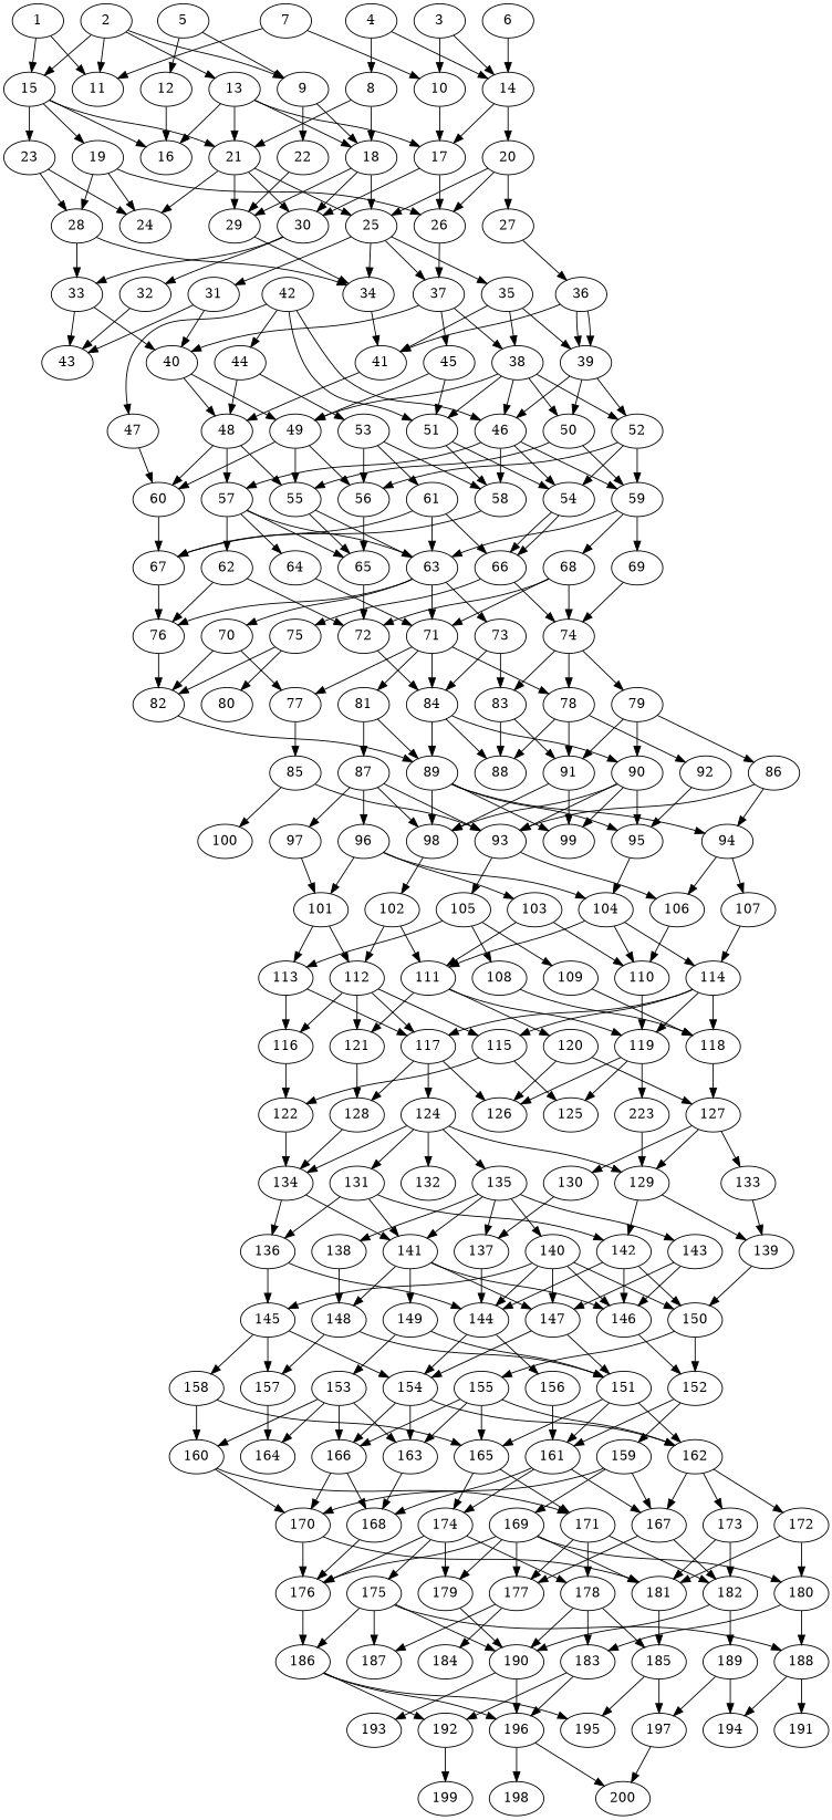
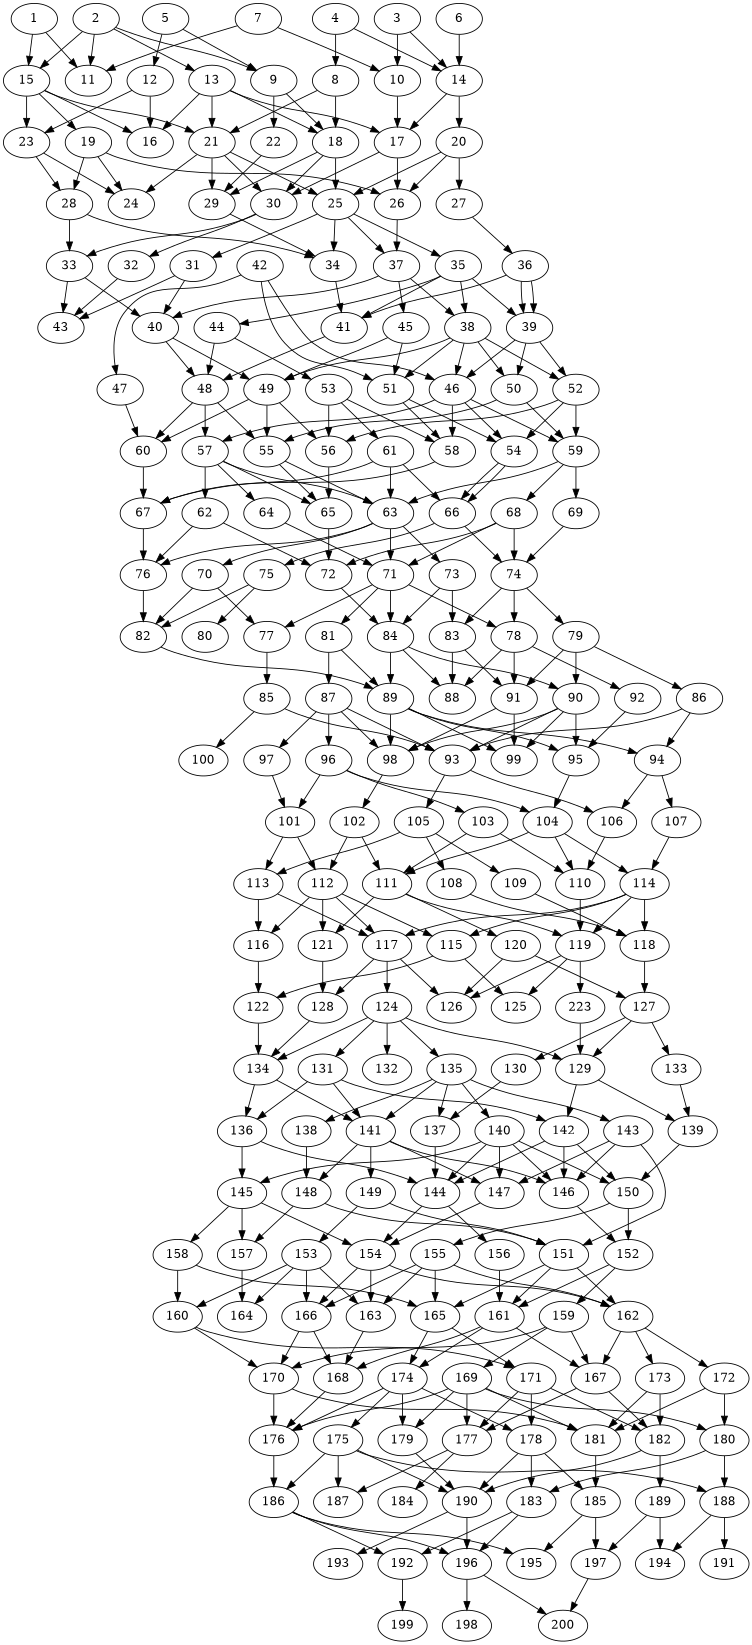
  digraph {
    node [alpha=0.05]
    1 [alpha=0.10]
    11 [alpha=0.15]
    15 [alpha=0.12]
    21 [alpha=0.01]
    16 [alpha=0.11]
    23 [alpha=0.11]
    19 [alpha=0.02]
    30 [alpha=0.10]
    25 [alpha=0.15]
    29 [alpha=0.16]
    24 [alpha=0.19]
    28 [alpha=0.03]
    26 [alpha=0.14]
    2 [alpha=0.19]
    9 [alpha=0.15]
    13 [alpha=0.08]
    18 [alpha=0.16]
    22 [alpha=0.08]
    17 [alpha=0.16]
    3 [alpha=0.14]
    10 [alpha=0.13]
    14 [alpha=0.04]
    20 [alpha=0.20]
    27 [alpha=0.13]
    4 [alpha=0.17]
    8
    5 [alpha=0.14]
    12 [alpha=0.06]
    6 [alpha=0.09]
    7 [alpha=0.19]
    33 [alpha=0.19]
    32 [alpha=0.09]
    37 [alpha=0.00]
    31 [alpha=0.14]
    34 [alpha=0.11]
    35 [alpha=0.19]
    36
    40 [alpha=0.07]
    38 [alpha=0.07]
    45 [alpha=0.10]
    43 [alpha=0.01]
    41 [alpha=0.12]
    39 [alpha=0.11]
    44 [alpha=0.19]
    49 [alpha=0.14]
    48 [alpha=0.13]
    42 [alpha=0.13]
    46 [alpha=0.03]
    51 [alpha=0.19]
    47 [alpha=0.18]
    50 [alpha=0.20]
    52 [alpha=0.09]
    53 [alpha=0.07]
    60 [alpha=0.16]
    55 [alpha=0.04]
    56 [alpha=0.14]
    57 [alpha=0.16]
    54 [alpha=0.09]
    58 [alpha=0.07]
    59
    61
    66 [alpha=0.06]
    63 [alpha=0.15]
    65 [alpha=0.13]
    62 [alpha=0.19]
    64 [alpha=0.18]
    67 [alpha=0.09]
    68 [alpha=0.07]
    69 [alpha=0.01]
    74 [alpha=0.10]
    75 [alpha=0.12]
    76 [alpha=0.09]
    70 [alpha=0.18]
    71 [alpha=0.20]
    73 [alpha=0.12]
    72 [alpha=0.06]
    78 [alpha=0.02]
    83 [alpha=0.00]
    79 [alpha=0.17]
    82
    80 [alpha=0.07]
    77 [alpha=0.14]
    84 [alpha=0.01]
    81 [alpha=0.15]
    89 [alpha=0.04]
    88 [alpha=0.19]
    90 [alpha=0.10]
    85 [alpha=0.02]
    91 [alpha=0.10]
    92 [alpha=0.09]
    87 [alpha=0.20]
    86 [alpha=0.02]
    93 [alpha=0.07]
    100 [alpha=0.18]
    98 [alpha=0.03]
    99 [alpha=0.17]
    95 [alpha=0.09]
    94 [alpha=0.07]
    96 [alpha=0.13]
    97 [alpha=0.01]
    105 [alpha=0.13]
    106 [alpha=0.03]
    102 [alpha=0.14]
    104 [alpha=0.13]
    107
    101 [alpha=0.06]
    103 [alpha=0.11]
    113 [alpha=0.08]
    108
    109 [alpha=0.13]
    110 [alpha=0.02]
    114 [alpha=0.17]
    111 [alpha=0.01]
    112 [alpha=0.13]
    116 [alpha=0.15]
    117 [alpha=0.13]
    118 [alpha=0.15]
    119 [alpha=0.04]
    115
    121 [alpha=0.07]
    120
    128 [alpha=0.18]
    125 [alpha=0.04]
    122 [alpha=0.18]
    126 [alpha=0.08]
    124 [alpha=0.02]
    n127 [alpha=0.08 label=223]
    127 [alpha=0.04]
    129 [alpha=0.20]
    130 [alpha=0.20]
    133
    134 [alpha=0.10]
    131
    132 [alpha=0.10]
    135 [alpha=0.08]
    136 [alpha=0.09]
    141 [alpha=0.18]
    139 [alpha=0.01]
    142 [alpha=0.02]
    143 [alpha=0.12]
    137 [alpha=0.13]
    138 [alpha=0.13]
    140 [alpha=0.10]
    144 [alpha=0.12]
    145 [alpha=0.04]
    146
    147 [alpha=0.07]
    148 [alpha=0.06]
    149 [alpha=0.18]
    150 [alpha=0.18]
    152 [alpha=0.10]
    155 [alpha=0.06]
    154 [alpha=0.10]
    151 [alpha=0.19]
    156 [alpha=0.08]
    157 [alpha=0.09]
    158 [alpha=0.02]
    153 [alpha=0.18]
    162 [alpha=0.04]
    163
    166 [alpha=0.02]
    161 [alpha=0.00]
    164 [alpha=0.07]
    165
    160 [alpha=0.08]
    159 [alpha=0.01]
    167
    172 [alpha=0.12]
    173 [alpha=0.09]
    168 [alpha=0.07]
    170 [alpha=0.07]
    174 [alpha=0.07]
    171
    169 [alpha=0.20]
    177 [alpha=0.12]
    182 [alpha=0.02]
    176 [alpha=0.11]
    179 [alpha=0.03]
    178
    175 [alpha=0.09]
    180 [alpha=0.18]
    181 [alpha=0.17]
    187 [alpha=0.02]
    184 [alpha=0.06]
    190 [alpha=0.16]
    189 [alpha=0.04]
    186
    188 [alpha=0.15]
    183 [alpha=0.01]
    185 [alpha=0.11]
    196 [alpha=0.12]
    193 [alpha=0.07]
    194 [alpha=0.06]
    197 [alpha=0.20]
    192 [alpha=0.14]
    195 [alpha=0.15]
    191 [alpha=0.16]
    199 [alpha=0.04]
    198 [alpha=0.13]
    200 [alpha=0.10]
    1 -> 11
    1 -> 15
    15 -> 21
    15 -> 16
    15 -> 23
    15 -> 19
    21 -> 30
    21 -> 25
    21 -> 29
    21 -> 24
    23 -> 24
    23 -> 28
    19 -> 24
    19 -> 28
    19 -> 26
    30 -> 33
    30 -> 32
    25 -> 37
    25 -> 31
    25 -> 34
    25 -> 35
    29 -> 34
    28 -> 33
    28 -> 34
    26 -> 37
    2 -> 11
    2 -> 15
    2 -> 9
    2 -> 13
    9 -> 18
    9 -> 22
    13 -> 21
    13 -> 16
    13 -> 18
    13 -> 17
    18 -> 30
    18 -> 25
    18 -> 29
    22 -> 29
    17 -> 30
    17 -> 26
    3 -> 10
    3 -> 14
    10 -> 17
    14 -> 17
    14 -> 20
    20 -> 25
    20 -> 26
    20 -> 27
    27 -> 36
    4 -> 14
    4 -> 8
    8 -> 21
    8 -> 18
    5 -> 9
    5 -> 12
    12 -> 16
+   12 -> 23
    6 -> 14
    7 -> 11
    7 -> 10
    33 -> 40
    33 -> 43
    32 -> 43
    37 -> 40
    37 -> 38
    37 -> 45
    31 -> 40
    31 -> 43
    34 -> 41
    35 -> 38
    35 -> 41
    35 -> 39
-   42 -> 44
+   35 -> 44
    36 -> 41
    36 -> 39
    36 -> 39
    40 -> 49
    40 -> 48
    38 -> 49
    38 -> 46
    38 -> 51
    38 -> 50
    38 -> 52
    45 -> 49
    45 -> 51
    41 -> 48
    39 -> 46
    39 -> 50
    39 -> 52
    44 -> 48
    44 -> 53
    49 -> 60
    49 -> 55
    49 -> 56
    48 -> 60
    48 -> 55
    48 -> 57
    42 -> 46
    42 -> 51
    42 -> 47
    46 -> 57
    46 -> 54
    46 -> 58
    46 -> 59
    51 -> 54
    51 -> 58
    47 -> 60
    50 -> 55
    50 -> 59
    52 -> 56
    52 -> 54
    52 -> 59
    53 -> 56
    53 -> 58
    53 -> 61
    60 -> 67
    55 -> 63
    55 -> 65
    56 -> 65
    57 -> 63
    57 -> 65
    57 -> 62
    57 -> 64
    54 -> 66
    54 -> 66
    58 -> 67
    59 -> 63
    59 -> 68
    59 -> 69
    61 -> 66
    61 -> 63
    61 -> 67
    66 -> 74
    66 -> 75
    63 -> 76
    63 -> 70
    63 -> 71
    63 -> 73
    65 -> 72
    62 -> 76
    62 -> 72
    64 -> 71
    67 -> 76
    68 -> 74
    68 -> 71
    68 -> 72
    69 -> 74
    74 -> 78
    74 -> 83
    74 -> 79
    75 -> 82
    75 -> 80
    76 -> 82
    70 -> 82
    70 -> 77
    71 -> 78
    71 -> 77
    71 -> 84
    71 -> 81
    73 -> 83
    73 -> 84
    72 -> 84
    78 -> 88
    78 -> 91
    78 -> 92
    83 -> 88
    83 -> 91
    79 -> 90
    79 -> 91
    79 -> 86
    82 -> 89
    77 -> 85
    84 -> 89
    84 -> 88
    84 -> 90
    81 -> 89
    81 -> 87
    89 -> 98
    89 -> 99
    89 -> 95
    89 -> 94
    90 -> 93
    90 -> 98
    90 -> 99
    90 -> 95
    85 -> 93
    85 -> 100
    91 -> 98
    91 -> 99
    92 -> 95
    87 -> 93
    87 -> 98
    87 -> 96
    87 -> 97
    86 -> 93
    86 -> 94
    93 -> 105
    93 -> 106
    98 -> 102
    95 -> 104
    94 -> 106
    94 -> 107
    96 -> 104
    96 -> 101
    96 -> 103
    97 -> 101
    105 -> 113
    105 -> 108
    105 -> 109
    106 -> 110
    102 -> 111
    102 -> 112
    104 -> 110
    104 -> 114
    104 -> 111
    107 -> 114
    101 -> 113
    101 -> 112
    103 -> 110
    103 -> 111
    113 -> 116
    113 -> 117
    108 -> 118
    109 -> 118
    110 -> 119
    114 -> 117
    114 -> 118
    114 -> 119
    114 -> 115
    111 -> 119
    111 -> 121
    111 -> 120
    112 -> 116
    112 -> 117
    112 -> 115
    112 -> 121
    116 -> 122
    117 -> 128
    117 -> 126
    117 -> 124
    118 -> 127
    119 -> 125
    119 -> 126
    119 -> n127
    115 -> 125
    115 -> 122
    121 -> 128
    120 -> 126
    120 -> 127
    128 -> 134
    122 -> 134
    124 -> 129
    124 -> 134
    124 -> 131
    124 -> 132
    124 -> 135
    n127 -> 129
    127 -> 129
    127 -> 130
    127 -> 133
    129 -> 139
    129 -> 142
    130 -> 137
    133 -> 139
    134 -> 136
    134 -> 141
    131 -> 136
    131 -> 141
    131 -> 142
    135 -> 141
    135 -> 143
    135 -> 137
    135 -> 138
    135 -> 140
    136 -> 144
    136 -> 145
    141 -> 146
    141 -> 147
    141 -> 148
    141 -> 149
    139 -> 150
    142 -> 144
    142 -> 146
    142 -> 150
    143 -> 146
    143 -> 147
    137 -> 144
    138 -> 148
    140 -> 144
    140 -> 145
    140 -> 146
    140 -> 147
    140 -> 150
    144 -> 154
    144 -> 156
    145 -> 154
    145 -> 157
    145 -> 158
    146 -> 152
    147 -> 154
-   147 -> 151
+   143 -> 151
    148 -> 151
    148 -> 157
    149 -> 151
    149 -> 153
    150 -> 152
    150 -> 155
    152 -> 161
    152 -> 159
    155 -> 162
    155 -> 163
    155 -> 166
    155 -> 165
    154 -> 162
    154 -> 163
    154 -> 166
    151 -> 162
    151 -> 161
    151 -> 165
    156 -> 161
    157 -> 164
    158 -> 165
    158 -> 160
    153 -> 163
    153 -> 166
    153 -> 164
    153 -> 160
    162 -> 167
    162 -> 172
    162 -> 173
    163 -> 168
    166 -> 168
    166 -> 170
    161 -> 167
    161 -> 168
    161 -> 174
    165 -> 174
    165 -> 171
    160 -> 170
    160 -> 171
    159 -> 167
    159 -> 170
    159 -> 169
    167 -> 177
    167 -> 182
    172 -> 180
    172 -> 181
    173 -> 182
    173 -> 181
    168 -> 176
    170 -> 176
    170 -> 181
    174 -> 176
    174 -> 179
    174 -> 178
    174 -> 175
    171 -> 177
    171 -> 182
    171 -> 178
    169 -> 177
    169 -> 176
    169 -> 179
    169 -> 180
    169 -> 181
    177 -> 187
    177 -> 184
    182 -> 190
    182 -> 189
    176 -> 186
    179 -> 190
    178 -> 190
    178 -> 183
    178 -> 185
    175 -> 187
    175 -> 190
    175 -> 186
    175 -> 188
    180 -> 188
    180 -> 183
    181 -> 185
    190 -> 196
    190 -> 193
    189 -> 194
    189 -> 197
    186 -> 196
    186 -> 192
    186 -> 195
    188 -> 194
    188 -> 191
    183 -> 196
    183 -> 192
    185 -> 197
    185 -> 195
    196 -> 198
    196 -> 200
    197 -> 200
    192 -> 199
  }
